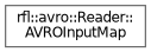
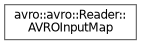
  digraph {
    rankdir=LR
-   n1 [color=grey40 fillcolor=white fontname=Helvetica fontsize=10 height=0.2 label="rfl::avro::Reader::\lAVROInputMap" shape=box style=filled width=0.4]
+   n1 [color=grey40 fillcolor=white fontname=Helvetica fontsize=10 height=0.2 label="avro::avro::Reader::\lAVROInputMap" shape=box style=filled width=0.4]
  }
